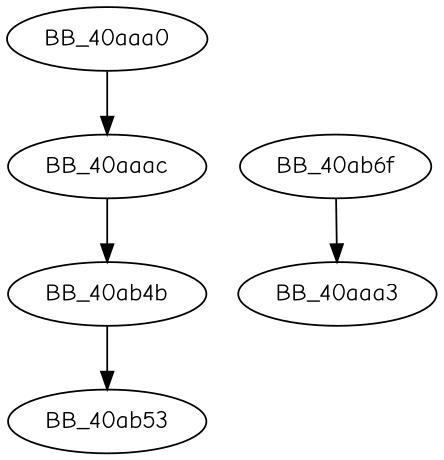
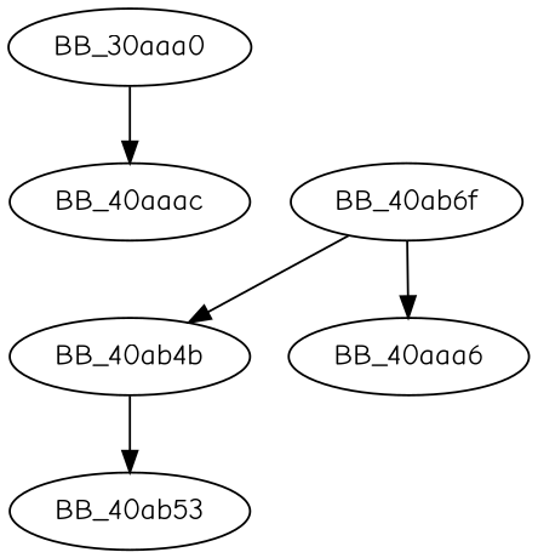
  digraph {
    fontname="Comic Neue"
    node [fontname="Comic Neue"]
    edge [fontname="Comic Neue"]
-   BB_40aaa0
+   BB_40aaa0 [label=BB_30aaa0]
    BB_40aaac
    BB_40ab4b
    BB_40ab53
    BB_40ab6f
-   BB_40aaa6 [label=BB_40aaa3]
+   BB_40aaa6
    BB_40aaa0 -> BB_40aaac
-   BB_40aaac -> BB_40ab4b
+   BB_40ab6f -> BB_40ab4b
    BB_40ab4b -> BB_40ab53
    BB_40ab6f -> BB_40aaa6
  }
